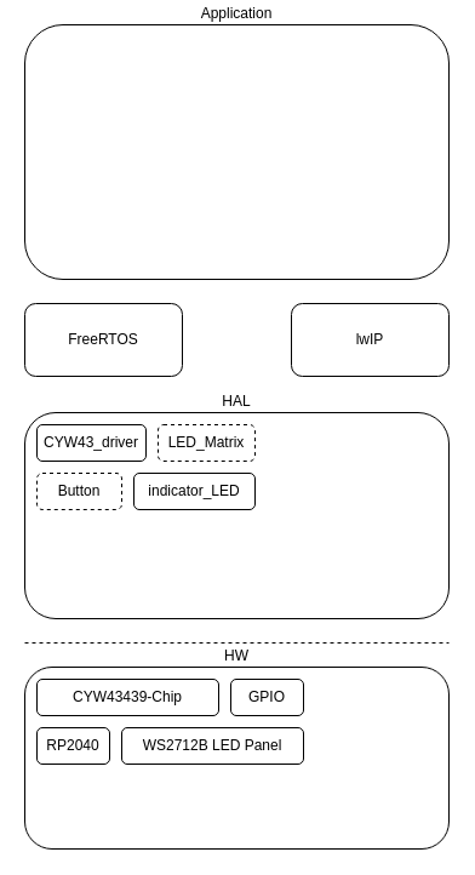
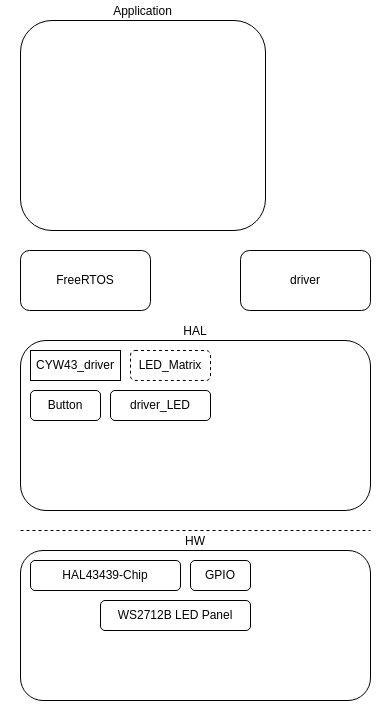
  <mxCell id="0" />
  <mxCell id="1" parent="0" />
  <mxCell id="2" value="HAL" style="rounded=1;whiteSpace=wrap;html=1;labelPosition=center;verticalLabelPosition=top;align=center;verticalAlign=bottom;" vertex="1" parent="1"><mxGeometry x="20" y="340" width="350" height="170" as="geometry" /></mxCell>
- <mxCell id="3" value="Application" style="rounded=1;whiteSpace=wrap;html=1;labelPosition=center;verticalLabelPosition=top;align=center;verticalAlign=bottom;" vertex="1" parent="1"><mxGeometry x="20" y="20" width="350" height="210" as="geometry" /></mxCell>
- <mxCell id="4" value="CYW43_driver" style="rounded=1;whiteSpace=wrap;html=1;" vertex="1" parent="1"><mxGeometry x="30" y="350" width="90" height="30" as="geometry" /></mxCell>
+ <mxCell id="3" value="Application" style="rounded=1;whiteSpace=wrap;html=1;labelPosition=center;verticalLabelPosition=top;align=center;verticalAlign=bottom;" vertex="1" parent="1"><mxGeometry x="20" y="20" width="245" height="210" as="geometry" /></mxCell>
+ <mxCell id="4" value="CYW43_driver" style="whiteSpace=wrap;html=1;rounded=0;" vertex="1" parent="1"><mxGeometry x="30" y="350" width="90" height="30" as="geometry" /></mxCell>
  <mxCell id="5" value="HW" style="rounded=1;whiteSpace=wrap;html=1;labelPosition=center;verticalLabelPosition=top;align=center;verticalAlign=bottom;" vertex="1" parent="1"><mxGeometry x="20" y="550" width="350" height="150" as="geometry" /></mxCell>
- <mxCell id="6" value="&lt;span style=&quot;text-align: left;&quot;&gt;CYW43439-Chip&lt;/span&gt;" style="rounded=1;whiteSpace=wrap;html=1;" vertex="1" parent="1"><mxGeometry x="30" y="560" width="150" height="30" as="geometry" /></mxCell>
- <mxCell id="7" value="RP2040" style="rounded=1;whiteSpace=wrap;html=1;" vertex="1" parent="1"><mxGeometry x="30" y="600" width="60" height="30" as="geometry" /></mxCell>
+ <mxCell id="6" value="&lt;span style=&quot;text-align: left;&quot;&gt;HAL43439-Chip&lt;/span&gt;" style="rounded=1;whiteSpace=wrap;html=1;" vertex="1" parent="1"><mxGeometry x="30" y="560" width="150" height="30" as="geometry" /></mxCell>
  <mxCell id="8" value="WS2712B LED Panel" style="rounded=1;whiteSpace=wrap;html=1;" vertex="1" parent="1"><mxGeometry x="100" y="600" width="150" height="30" as="geometry" /></mxCell>
  <mxCell id="9" value="" style="endArrow=none;dashed=1;html=1;rounded=0;" edge="1" parent="1"><mxGeometry width="50" height="50" relative="1" as="geometry"><mxPoint x="20" y="530" as="sourcePoint" /><mxPoint x="370" y="530" as="targetPoint" /></mxGeometry></mxCell>
  <mxCell id="10" value="LED_Matrix" style="rounded=1;whiteSpace=wrap;html=1;dashed=1;" vertex="1" parent="1"><mxGeometry x="130" y="350" width="80" height="30" as="geometry" /></mxCell>
  <mxCell id="11" value="GPIO" style="rounded=1;whiteSpace=wrap;html=1;" vertex="1" parent="1"><mxGeometry x="190" y="560" width="60" height="30" as="geometry" /></mxCell>
- <mxCell id="12" value="Button" style="rounded=1;whiteSpace=wrap;html=1;dashed=1;" vertex="1" parent="1"><mxGeometry x="30" y="390" width="70" height="30" as="geometry" /></mxCell>
- <mxCell id="13" value="indicator_LED" style="rounded=1;whiteSpace=wrap;html=1;" vertex="1" parent="1"><mxGeometry x="110" y="390" width="100" height="30" as="geometry" /></mxCell>
+ <mxCell id="12" value="Button" style="rounded=1;whiteSpace=wrap;html=1;" vertex="1" parent="1"><mxGeometry x="30" y="390" width="70" height="30" as="geometry" /></mxCell>
+ <mxCell id="13" value="driver_LED" style="rounded=1;whiteSpace=wrap;html=1;" vertex="1" parent="1"><mxGeometry x="110" y="390" width="100" height="30" as="geometry" /></mxCell>
  <mxCell id="14" value="FreeRTOS" style="rounded=1;whiteSpace=wrap;html=1;" vertex="1" parent="1"><mxGeometry x="20" y="250" width="130" height="60" as="geometry" /></mxCell>
- <mxCell id="15" value="lwIP" style="rounded=1;whiteSpace=wrap;html=1;" vertex="1" parent="1"><mxGeometry x="240" y="250" width="130" height="60" as="geometry" /></mxCell>
+ <mxCell id="15" value="driver" style="rounded=1;whiteSpace=wrap;html=1;" vertex="1" parent="1"><mxGeometry x="240" y="250" width="130" height="60" as="geometry" /></mxCell>
